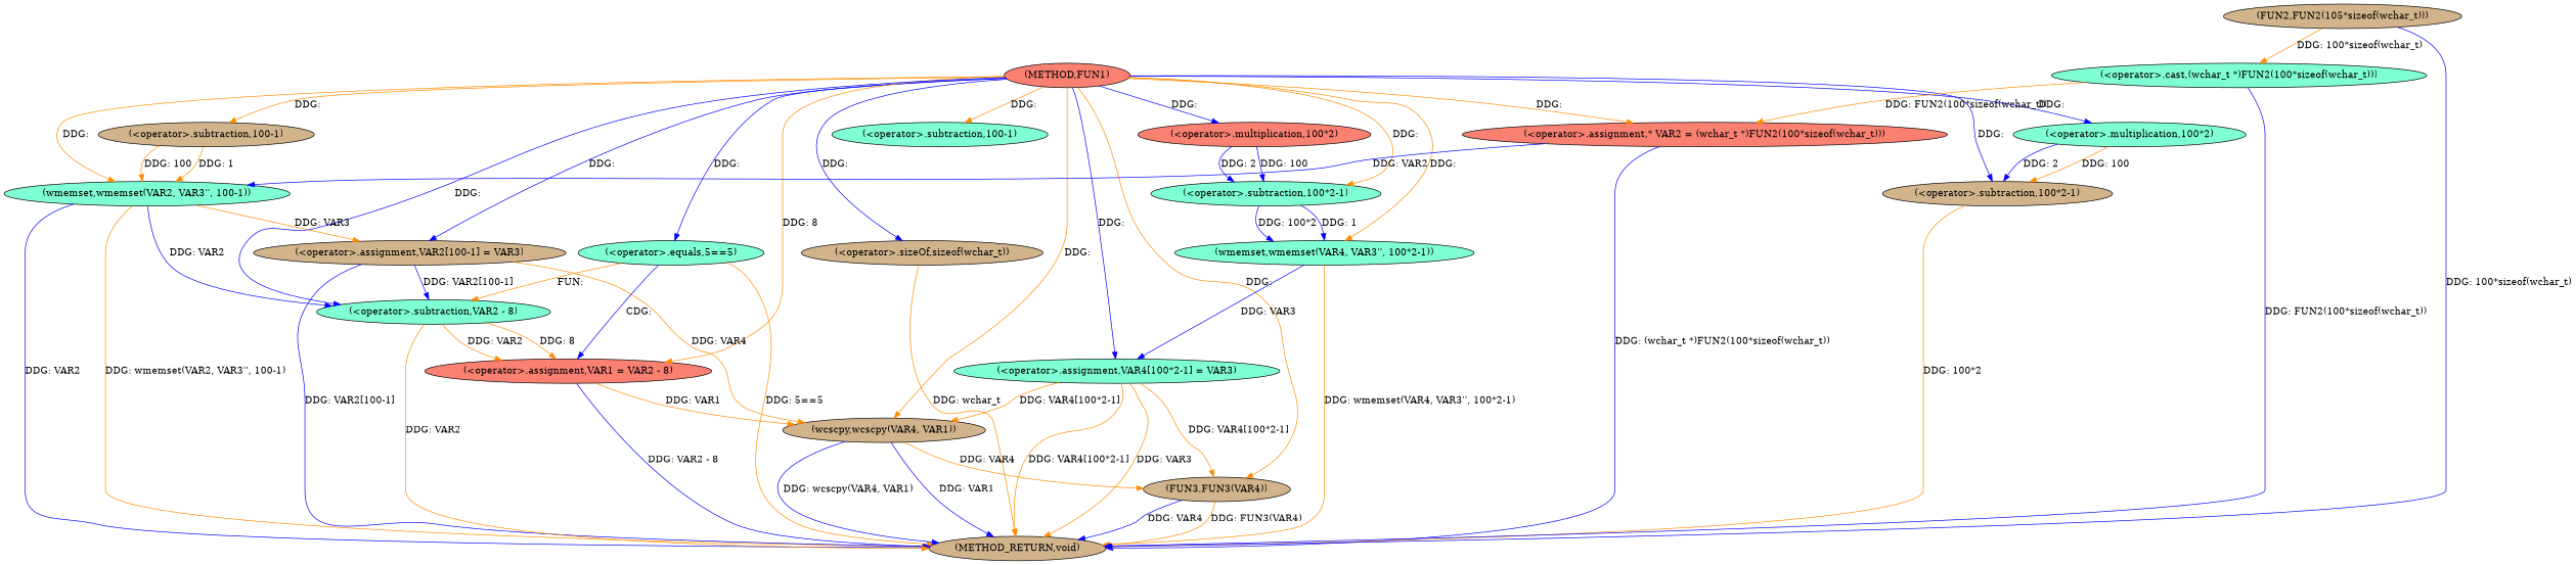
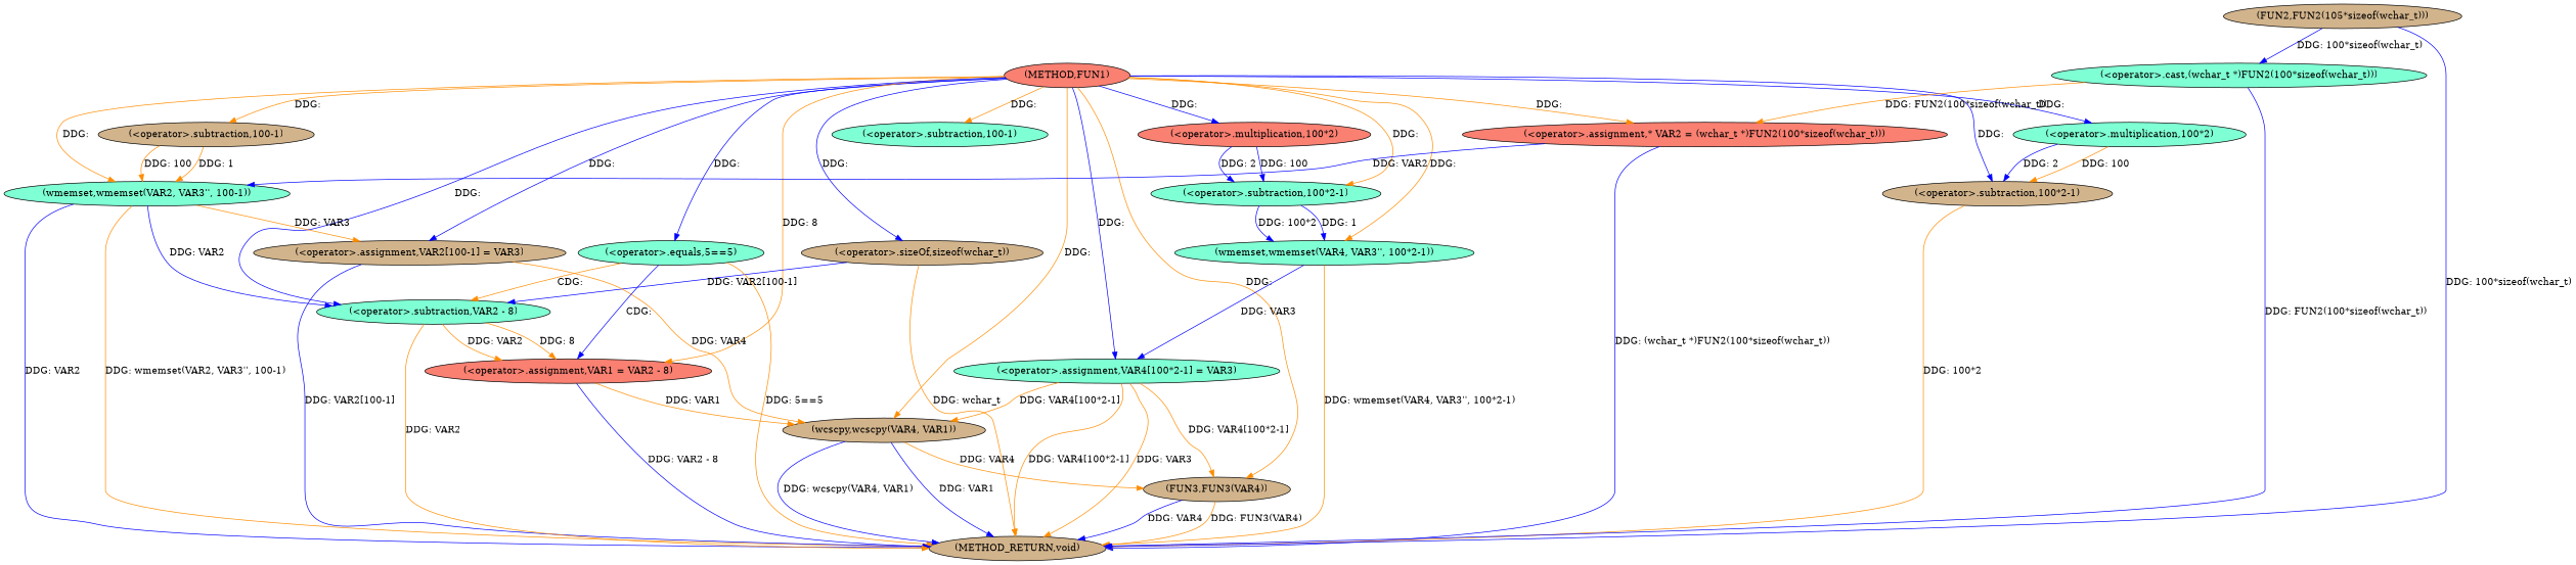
  digraph {
    node [fillcolor=aquamarine style=filled]
    edge [color=darkorange]
    n1 [fillcolor=salmon label="(METHOD,FUN1)"]
    n2 [fillcolor=salmon label="(<operator>.assignment,* VAR2 = (wchar_t *)FUN2(100*sizeof(wchar_t)))"]
    n3 [fillcolor=tan label="(<operator>.sizeOf,sizeof(wchar_t))"]
    n4 [label="(wmemset,wmemset(VAR2, VAR3'', 100-1))"]
    n5 [fillcolor=tan label="(<operator>.subtraction,100-1)"]
    n6 [fillcolor=tan label="(<operator>.assignment,VAR2[100-1] = VAR3)"]
    n7 [label="(<operator>.subtraction,100-1)"]
    n8 [label="(<operator>.equals,5==5)"]
    n9 [fillcolor=salmon label="(<operator>.assignment,VAR1 = VAR2 - 8)"]
    n10 [label="(<operator>.subtraction,VAR2 - 8)"]
    n11 [label="(wmemset,wmemset(VAR4, VAR3'', 100*2-1))"]
    n12 [label="(<operator>.subtraction,100*2-1)"]
    n13 [fillcolor=salmon label="(<operator>.multiplication,100*2)"]
    n14 [label="(<operator>.assignment,VAR4[100*2-1] = VAR3)"]
    n15 [fillcolor=tan label="(<operator>.subtraction,100*2-1)"]
    n16 [label="(<operator>.multiplication,100*2)"]
    n17 [fillcolor=tan label="(wcscpy,wcscpy(VAR4, VAR1))"]
    n18 [fillcolor=tan label="(FUN3,FUN3(VAR4))"]
    n19 [fillcolor=tan label="(METHOD_RETURN,void)"]
    n20 [label="(<operator>.cast,(wchar_t *)FUN2(100*sizeof(wchar_t)))"]
    n21 [fillcolor=tan label="(FUN2,FUN2(105*sizeof(wchar_t)))"]
    n1 -> n2 [label="DDG: "]
    n1 -> n3 [color=blue label="DDG: "]
    n1 -> n4 [label="DDG: "]
    n1 -> n5 [label="DDG: "]
    n1 -> n6 [color=blue label="DDG: "]
    n1 -> n7 [label="DDG: "]
    n1 -> n8 [color=blue label="DDG: "]
    n1 -> n9 [label="DDG: 8"]
    n1 -> n10 [color=blue label="DDG: "]
    n1 -> n11 [label="DDG: "]
    n1 -> n12 [label="DDG: "]
    n1 -> n13 [color=blue label="DDG: "]
    n1 -> n14 [color=blue label="DDG: "]
    n1 -> n15 [color=blue label="DDG: "]
    n1 -> n16 [color=blue label="DDG: "]
    n1 -> n17 [label="DDG: "]
    n1 -> n18 [label="DDG: "]
    n2 -> n4 [color=blue label="DDG: VAR2"]
    n2 -> n19 [color=blue label="DDG: (wchar_t *)FUN2(100*sizeof(wchar_t))"]
    n3 -> n19 [label="DDG: wchar_t"]
    n4 -> n6 [label="DDG: VAR3"]
    n4 -> n10 [color=blue label="DDG: VAR2"]
    n4 -> n19 [color=blue label="DDG: VAR2"]
    n4 -> n19 [label="DDG: wmemset(VAR2, VAR3'', 100-1)"]
    n5 -> n4 [label="DDG: 100"]
    n5 -> n4 [label="DDG: 1"]
-   n6 -> n10 [color=blue label="DDG: VAR2[100-1]"]
+   n3 -> n10 [color=blue label="DDG: VAR2[100-1]"]
    n6 -> n17 [label="DDG: VAR4"]
    n6 -> n19 [color=blue label="DDG: VAR2[100-1]"]
    n8 -> n9 [color=blue label="CDG: "]
-   n8 -> n10 [label="FUN: "]
+   n8 -> n10 [label="CDG: "]
    n8 -> n19 [label="DDG: 5==5"]
    n9 -> n17 [label="DDG: VAR1"]
    n9 -> n19 [color=blue label="DDG: VAR2 - 8"]
    n10 -> n9 [label="DDG: VAR2"]
    n10 -> n9 [label="DDG: 8"]
    n10 -> n19 [label="DDG: VAR2"]
    n11 -> n14 [color=blue label="DDG: VAR3"]
    n11 -> n19 [label="DDG: wmemset(VAR4, VAR3'', 100*2-1)"]
    n12 -> n11 [color=blue label="DDG: 100*2"]
    n12 -> n11 [color=blue label="DDG: 1"]
    n13 -> n12 [color=blue label="DDG: 100"]
    n13 -> n12 [color=blue label="DDG: 2"]
    n14 -> n17 [label="DDG: VAR4[100*2-1]"]
    n14 -> n18 [label="DDG: VAR4[100*2-1]"]
    n14 -> n19 [label="DDG: VAR3"]
    n14 -> n19 [label="DDG: VAR4[100*2-1]"]
    n15 -> n19 [label="DDG: 100*2"]
    n16 -> n15 [label="DDG: 100"]
    n16 -> n15 [color=blue label="DDG: 2"]
    n17 -> n18 [label="DDG: VAR4"]
    n17 -> n19 [color=blue label="DDG: VAR1"]
    n17 -> n19 [color=blue label="DDG: wcscpy(VAR4, VAR1)"]
    n18 -> n19 [color=blue label="DDG: VAR4"]
    n18 -> n19 [label="DDG: FUN3(VAR4)"]
    n20 -> n2 [label="DDG: FUN2(100*sizeof(wchar_t))"]
    n20 -> n19 [color=blue label="DDG: FUN2(100*sizeof(wchar_t))"]
    n21 -> n19 [color=blue label="DDG: 100*sizeof(wchar_t)"]
-   n21 -> n20 [label="DDG: 100*sizeof(wchar_t)"]
+   n21 -> n20 [color=blue label="DDG: 100*sizeof(wchar_t)"]
  }
